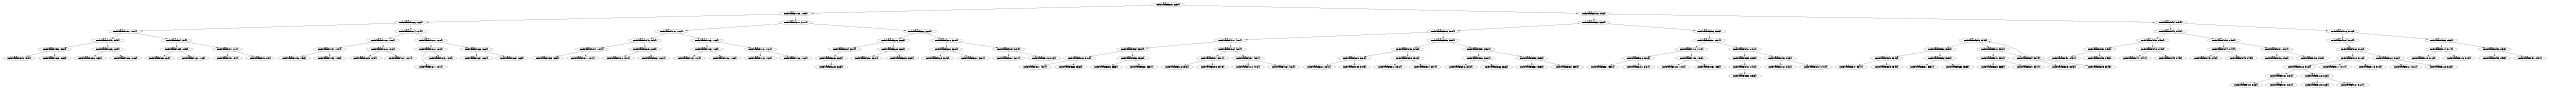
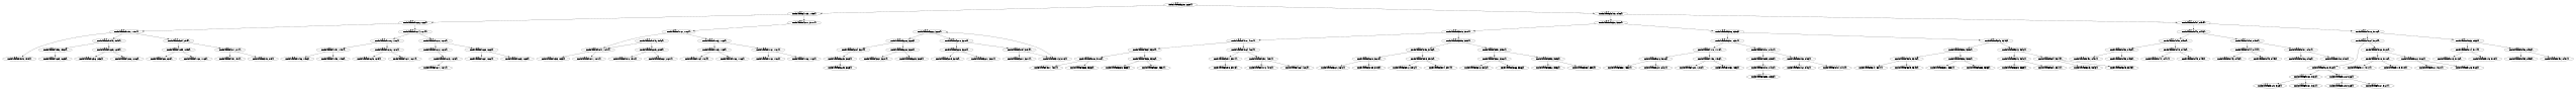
  digraph {
    n1 [label="Node{data=[3230, 3230]}"]
    n2 [label="Node{data=[1759, 1759]}"]
    n3 [label="Node{data=[8405, 8405]}"]
    n4 [label="Node{data=[1666, 1666]}"]
    n5 [label="Node{data=[3111, 3111]}"]
    n6 [label="Node{data=[5338, 5338]}"]
    n7 [label="Node{data=[8454, 8454]}"]
    n8 [label="Node{data=[1191, 1191]}"]
    n9 [label="Node{data=[1674, 1674]}"]
    n10 [label="Node{data=[1767, 1767]}"]
    n11 [label="Node{data=[3222, 3222]}"]
    n12 [label="Node{data=[254, 254]}"]
    n13 [label="Node{data=[1549, 1549]}"]
    n14 [label="Node{data=[1670, 1670]}"]
    n15 [label="Node{data=[1706, 1706]}"]
    n16 [label="Node{data=[217, 217]}"]
    n17 [label="Node{data=[1095, 1095]}"]
    n18 [label="Node{data=[1225, 1225]}"]
    n19 [label="Node{data=[1592, 1592]}"]
    n20 [label="Node{data=[191, 191]}"]
    n21 [label="Node{data=[219, 219]}"]
    n22 [label="Node{data=[680, 680]}"]
    n23 [label="Node{data=[1160, 1160]}"]
    n24 [label="Node{data=[1206, 1206]}"]
    n25 [label="Node{data=[1236, 1236]}"]
    n26 [label="Node{data=[1579, 1579]}"]
    n27 [label="Node{data=[1665, 1665]}"]
    n28 [label="Node{data=[1668, 1668]}"]
    n29 [label="Node{data=[1672, 1672]}"]
    n30 [label="Node{data=[1676, 1676]}"]
    n31 [label="Node{data=[1757, 1757]}"]
    n32 [label="Node{data=[1667, 1667]}"]
    n33 [label="Node{data=[1669, 1669]}"]
    n34 [label="Node{data=[1671, 1671]}"]
    n35 [label="Node{data=[1673, 1673]}"]
    n36 [label="Node{data=[1675, 1675]}"]
    n37 [label="Node{data=[1677, 1677]}"]
    n38 [label="Node{data=[1756, 1756]}"]
    n39 [label="Node{data=[1758, 1758]}"]
    n40 [label="Node{data=[1763, 1763]}"]
    n41 [label="Node{data=[1946, 1946]}"]
    n42 [label="Node{data=[3218, 3218]}"]
    n43 [label="Node{data=[3226, 3226]}"]
    n44 [label="Node{data=[1761, 1761]}"]
    n45 [label="Node{data=[1765, 1765]}"]
    n46 [label="Node{data=[1841, 1841]}"]
    n47 [label="Node{data=[2205, 2205]}"]
    n48 [label="Node{data=[1760, 1760]}"]
    n49 [label="Node{data=[1762, 1762]}"]
    n50 [label="Node{data=[1764, 1764]}"]
    n51 [label="Node{data=[1766, 1766]}"]
    n52 [label="Node{data=[1833, 1833]}"]
    n53 [label="Node{data=[1871, 1871]}"]
    n54 [label="Node{data=[1970, 1970]}"]
    n55 [label="Node{data=[2627, 2627]}"]
    n56 [label="Node{data=[3194, 3194]}"]
    n57 [label="Node{data=[3220, 3220]}"]
    n58 [label="Node{data=[3224, 3224]}"]
    n59 [label="Node{data=[3228, 3228]}"]
    n60 [label="Node{data=[3113, 3113]}"]
    n61 [label="Node{data=[3217, 3217]}"]
    n62 [label="Node{data=[3219, 3219]}"]
    n63 [label="Node{data=[3221, 3221]}"]
    n64 [label="Node{data=[3223, 3223]}"]
    n65 [label="Node{data=[3227, 3227]}"]
    n66 [label="Node{data=[3229, 3229]}"]
    n67 [label="Node{data=[3225, 3225]}"]
    n68 [label="Node{data=[3975, 3975]}"]
    n69 [label="Node{data=[5356, 5356]}"]
    n70 [label="Node{data=[8446, 8446]}"]
    n71 [label="Node{data=[9116, 9116]}"]
    n72 [label="Node{data=[3555, 3555]}"]
    n73 [label="Node{data=[4787, 4787]}"]
    n74 [label="Node{data=[5346, 5346]}"]
    n75 [label="Node{data=[8397, 8397]}"]
    n76 [label="Node{data=[3551, 3551]}"]
    n77 [label="Node{data=[3796, 3796]}"]
    n78 [label="Node{data=[4064, 4064]}"]
    n79 [label="Node{data=[5334, 5334]}"]
    n80 [label="Node{data=[3361, 3361]}"]
    n81 [label="Node{data=[3553, 3553]}"]
    n82 [label="Node{data=[3678, 3678]}"]
    n83 [label="Node{data=[3973, 3973]}"]
    n84 [label="Node{data=[3342, 3342]}"]
    n85 [label="Node{data=[3366, 3366]}"]
    n86 [label="Node{data=[3552, 3552]}"]
    n87 [label="Node{data=[3554, 3554]}"]
    n88 [label="Node{data=[3670, 3670]}"]
    n89 [label="Node{data=[3789, 3789]}"]
    n90 [label="Node{data=[3972, 3972]}"]
    n91 [label="Node{data=[3974, 3974]}"]
    n92 [label="Node{data=[3977, 3977]}"]
    n93 [label="Node{data=[4257, 4257]}"]
    n94 [label="Node{data=[5100, 5100]}"]
    n95 [label="Node{data=[5336, 5336]}"]
-   n96 [label="Node{data=[3976, 3976]}"]
    n97 [label="Node{data=[3978, 3978]}"]
    n98 [label="Node{data=[4078, 4078]}"]
    n99 [label="Node{data=[4264, 4264]}"]
    n100 [label="Node{data=[4807, 4807]}"]
    n101 [label="Node{data=[5333, 5333]}"]
    n102 [label="Node{data=[5335, 5335]}"]
    n103 [label="Node{data=[5337, 5337]}"]
    n104 [label="Node{data=[5342, 5342]}"]
    n105 [label="Node{data=[5350, 5350]}"]
    n106 [label="Node{data=[7170, 7170]}"]
    n107 [label="Node{data=[8401, 8401]}"]
    n108 [label="Node{data=[5340, 5340]}"]
    n109 [label="Node{data=[5344, 5344]}"]
    n110 [label="Node{data=[5348, 5348]}"]
    n111 [label="Node{data=[5352, 5352]}"]
    n112 [label="Node{data=[5339, 5339]}"]
    n113 [label="Node{data=[5341, 5341]}"]
    n114 [label="Node{data=[5343, 5343]}"]
    n115 [label="Node{data=[5345, 5345]}"]
    n116 [label="Node{data=[5347, 5347]}"]
    n117 [label="Node{data=[5349, 5349]}"]
    n118 [label="Node{data=[5351, 5351]}"]
    n119 [label="Node{data=[5353, 5353]}"]
    n120 [label="Node{data=[5676, 5676]}"]
    n121 [label="Node{data=[7796, 7796]}"]
    n122 [label="Node{data=[8399, 8399]}"]
    n123 [label="Node{data=[8403, 8403]}"]
    n124 [label="Node{data=[5587, 5587]}"]
    n125 [label="Node{data=[6421, 6421]}"]
    n126 [label="Node{data=[7200, 7200]}"]
    n127 [label="Node{data=[7853, 7853]}"]
    n128 [label="Node{data=[8400, 8400]}"]
    n129 [label="Node{data=[8402, 8402]}"]
    n130 [label="Node{data=[8404, 8404]}"]
    n131 [label="Node{data=[8398, 8398]}"]
    n132 [label="Node{data=[8409, 8409]}"]
    n133 [label="Node{data=[8450, 8450]}"]
    n134 [label="Node{data=[8933, 8933]}"]
    n135 [label="Node{data=[9124, 9124]}"]
    n136 [label="Node{data=[8407, 8407]}"]
    n137 [label="Node{data=[8444, 8444]}"]
    n138 [label="Node{data=[8448, 8448]}"]
    n139 [label="Node{data=[8452, 8452]}"]
    n140 [label="Node{data=[8406, 8406]}"]
    n141 [label="Node{data=[8408, 8408]}"]
    n142 [label="Node{data=[8443, 8443]}"]
    n143 [label="Node{data=[8445, 8445]}"]
    n144 [label="Node{data=[8447, 8447]}"]
    n145 [label="Node{data=[8449, 8449]}"]
    n146 [label="Node{data=[8451, 8451]}"]
    n147 [label="Node{data=[8453, 8453]}"]
    n148 [label="Node{data=[8456, 8456]}"]
    n149 [label="Node{data=[9114, 9114]}"]
    n150 [label="Node{data=[9120, 9120]}"]
    n151 [label="Node{data=[9128, 9128]}"]
    n152 [label="Node{data=[8455, 8455]}"]
    n153 [label="Node{data=[8457, 8457]}"]
    n154 [label="Node{data=[9113, 9113]}"]
    n155 [label="Node{data=[9115, 9115]}"]
    n156 [label="Node{data=[9118, 9118]}"]
    n157 [label="Node{data=[9122, 9122]}"]
    n158 [label="Node{data=[9126, 9126]}"]
    n159 [label="Node{data=[9130, 9130]}"]
    n160 [label="Node{data=[9117, 9117]}"]
    n161 [label="Node{data=[9119, 9119]}"]
    n162 [label="Node{data=[9121, 9121]}"]
    n163 [label="Node{data=[9123, 9123]}"]
    n164 [label="Node{data=[9125, 9125]}"]
    n165 [label="Node{data=[9127, 9127]}"]
    n166 [label="Node{data=[9129, 9129]}"]
    n167 [label="Node{data=[9131, 9131]}"]
    n1 -> n2
    n1 -> n3
    n2 -> n4
    n2 -> n5
    n3 -> n6
    n3 -> n7
    n4 -> n8
    n4 -> n9
    n5 -> n10
-   n5 -> n11
+   n60 -> n11
    n6 -> n68
    n6 -> n69
    n7 -> n70
    n7 -> n71
    n8 -> n12
    n8 -> n13
    n9 -> n14
    n9 -> n15
    n10 -> n40
-   n10 -> n41
+   n10 -> n46
    n11 -> n42
    n11 -> n43
    n12 -> n16
    n12 -> n17
    n13 -> n18
    n13 -> n19
    n14 -> n28
    n14 -> n29
    n15 -> n30
    n15 -> n31
    n16 -> n20
    n16 -> n21
    n17 -> n22
    n17 -> n23
    n18 -> n24
    n18 -> n25
-   n19 -> n26
+   n8 -> n26
    n19 -> n27
    n28 -> n32
    n28 -> n33
-   n29 -> n34
+   n35 -> n34
    n29 -> n35
    n30 -> n36
    n30 -> n37
    n31 -> n38
    n31 -> n39
    n40 -> n44
    n40 -> n45
    n41 -> n46
    n41 -> n47
    n42 -> n56
    n42 -> n57
    n43 -> n58
    n43 -> n59
    n44 -> n48
    n44 -> n49
    n45 -> n50
    n45 -> n51
    n46 -> n52
    n46 -> n53
    n47 -> n54
    n47 -> n55
    n56 -> n60
    n56 -> n61
    n57 -> n62
    n57 -> n63
    n58 -> n64
    n59 -> n65
    n59 -> n66
    n64 -> n67
    n68 -> n72
    n68 -> n73
-   n109 -> n74
+   n69 -> n74
    n69 -> n75
    n70 -> n132
    n70 -> n133
    n71 -> n134
    n71 -> n135
    n72 -> n76
    n72 -> n77
    n73 -> n78
    n73 -> n79
    n74 -> n104
    n74 -> n105
    n75 -> n106
    n75 -> n107
    n76 -> n80
    n76 -> n81
    n77 -> n82
    n77 -> n83
    n78 -> n92
    n78 -> n93
    n79 -> n94
    n79 -> n95
    n80 -> n84
    n80 -> n85
    n81 -> n86
    n81 -> n87
    n82 -> n88
    n82 -> n89
    n83 -> n90
    n83 -> n91
-   n92 -> n96
    n92 -> n97
    n93 -> n98
    n93 -> n99
    n94 -> n100
    n94 -> n101
    n95 -> n102
    n95 -> n103
    n104 -> n108
    n104 -> n109
    n105 -> n110
    n105 -> n111
    n106 -> n120
    n106 -> n121
    n107 -> n122
    n107 -> n123
    n108 -> n112
    n108 -> n113
    n109 -> n114
    n109 -> n115
    n110 -> n116
    n110 -> n117
    n111 -> n118
    n111 -> n119
    n120 -> n124
    n120 -> n125
    n121 -> n126
    n121 -> n127
    n122 -> n128
    n123 -> n129
    n123 -> n130
    n128 -> n131
    n132 -> n136
    n132 -> n137
    n133 -> n138
    n133 -> n139
    n134 -> n148
    n134 -> n149
    n135 -> n150
-   n156 -> n151
+   n135 -> n151
    n136 -> n140
    n136 -> n141
    n137 -> n142
    n137 -> n143
    n138 -> n144
    n138 -> n145
    n139 -> n146
    n139 -> n147
    n148 -> n152
    n148 -> n153
    n149 -> n154
    n149 -> n155
    n150 -> n156
    n150 -> n157
    n151 -> n158
    n151 -> n159
    n156 -> n160
    n156 -> n161
    n157 -> n162
    n157 -> n163
    n158 -> n164
    n158 -> n165
    n159 -> n166
    n159 -> n167
  }
